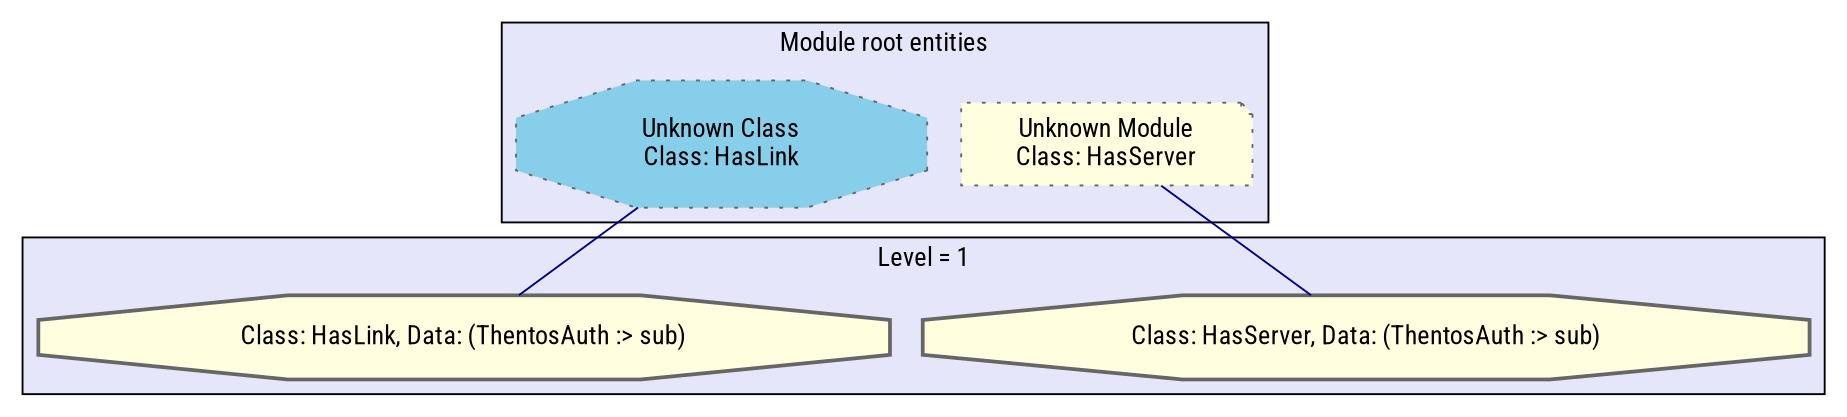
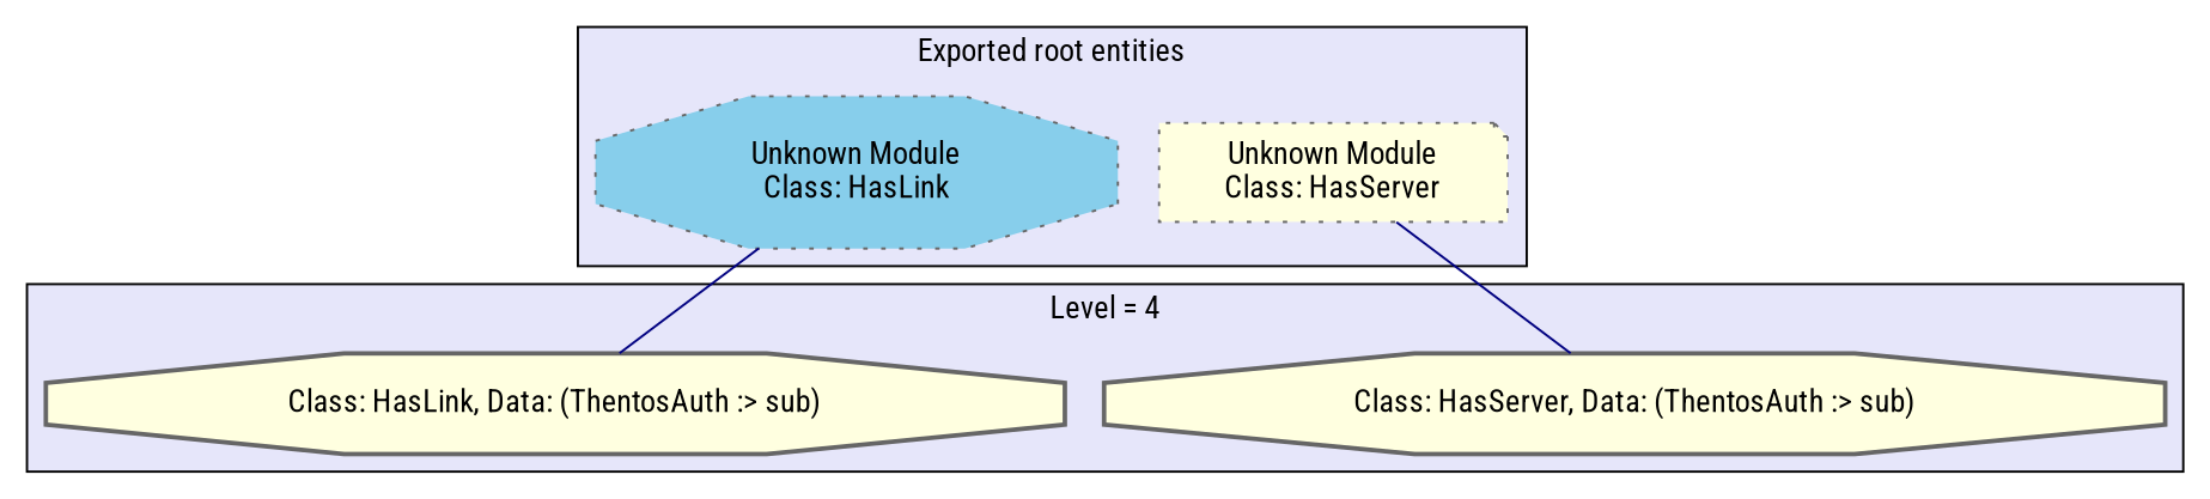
  digraph {
    fontname="Roboto Condensed"
    node [color=gray40 fillcolor=lightyellow fontname="Roboto Condensed" margin="0.4,0.1" shape=octagon style="filled,dotted"]
    edge [color=navy dir=none fontname="Roboto Condensed" penwidth=1]
    n1 [label="Unknown Module\nClass: HasServer" shape=note]
-   n2 [fillcolor=skyblue label="Unknown Class\nClass: HasLink"]
+   n2 [fillcolor=skyblue label="Unknown Module\nClass: HasLink"]
    n3 [label="Class: HasServer, Data: (ThentosAuth :> sub)" style="filled,bold"]
    n4 [label="Class: HasLink, Data: (ThentosAuth :> sub)" style="filled,bold"]
    subgraph cluster_1 {
      fillcolor=lavender
-     label="Module root entities"
+     label="Exported root entities"
      style=filled
      n1
      n2
    }
    subgraph cluster_2 {
      fillcolor=lavender
-     label="Level = 1"
+     label="Level = 4"
      style=filled
      n3
      n4
    }
    n1 -> n3
    n2 -> n4
  }
